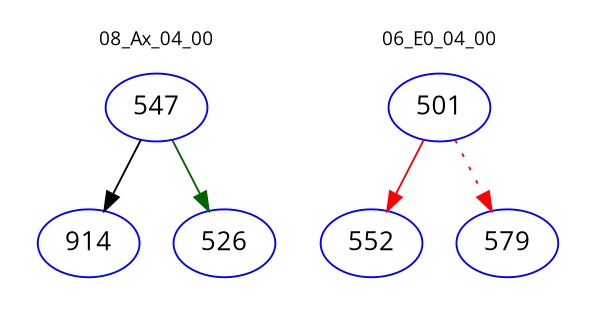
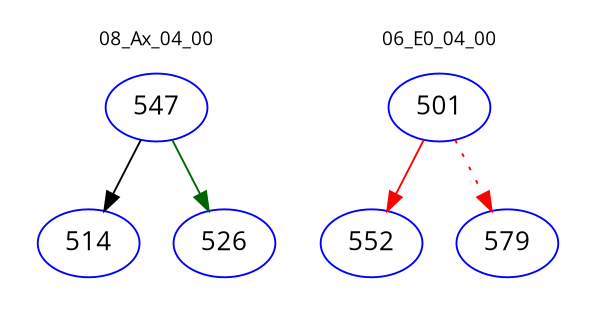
  digraph {
    fontname="Open Sans"
    node [color=blue fontname="Open Sans"]
    edge [color=red fontname="Open Sans" style=solid]
    n1 [label=547]
-   n2 [label=914]
+   n2 [label=514]
    n3 [label=526]
    n4 [label=501]
    n5 [label=552]
    n6 [label=579]
    subgraph cluster_1 {
      color=white
      fontsize=10
      label="08_Ax_04_00"
      n1
      n2
      n3
    }
    subgraph cluster_2 {
      color=white
      fontsize=10
      label="06_E0_04_00"
      n4
      n5
      n6
    }
    n1 -> n2 [color=black]
    n1 -> n3 [color=darkgreen]
    n4 -> n5
    n4 -> n6 [style=dotted]
  }
